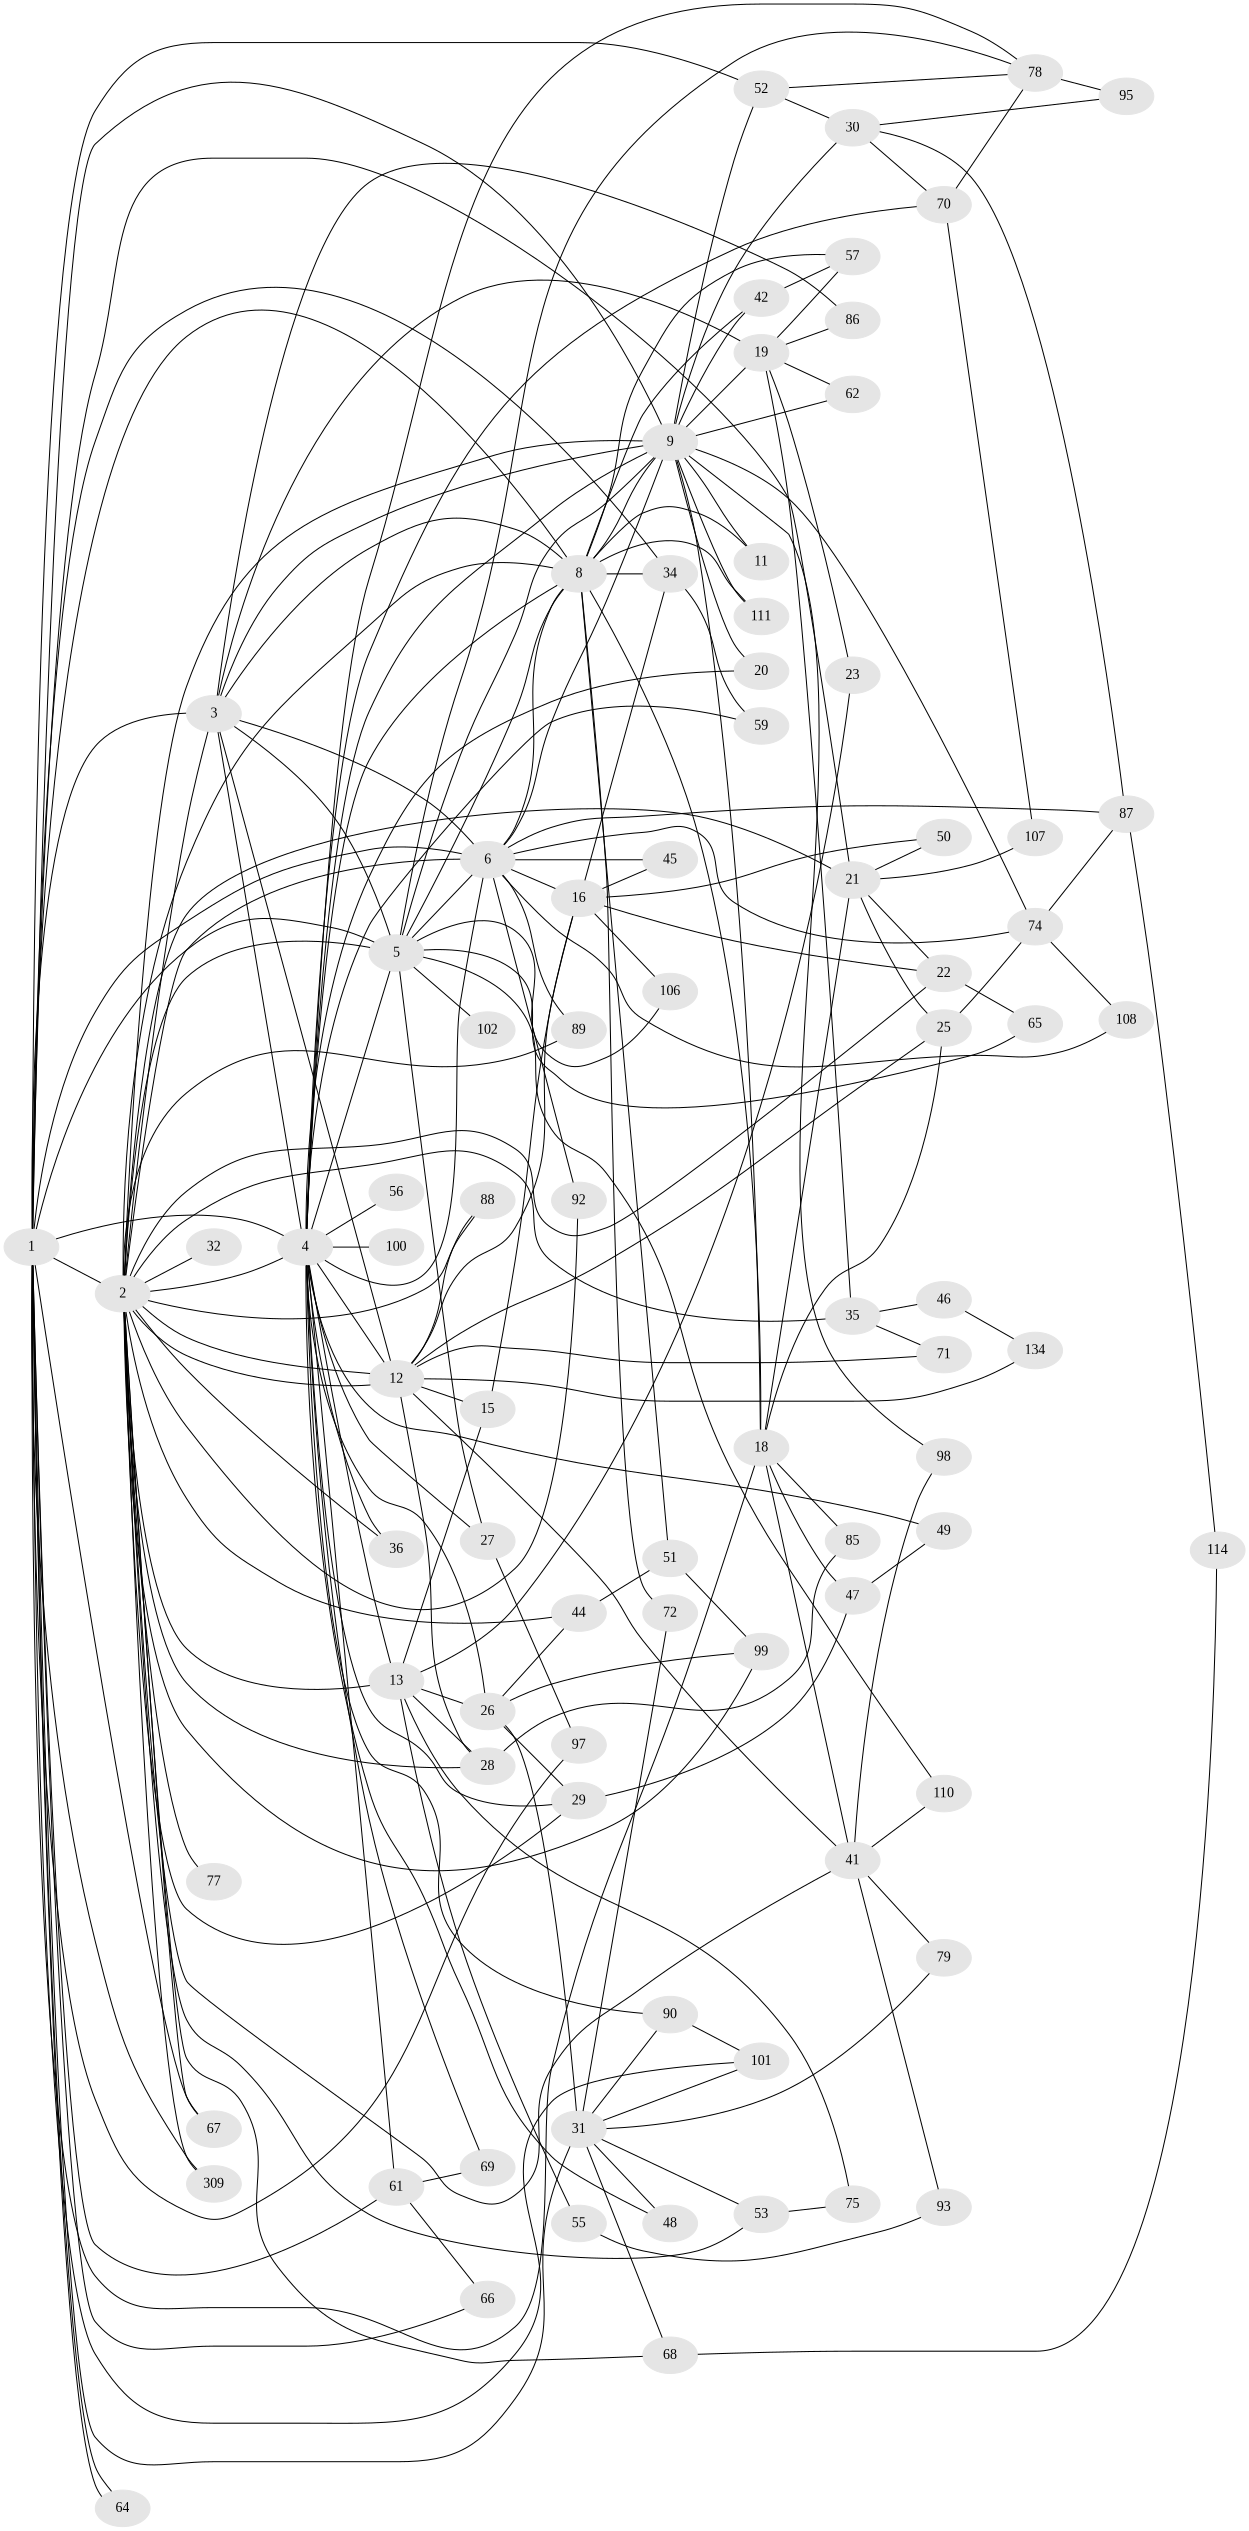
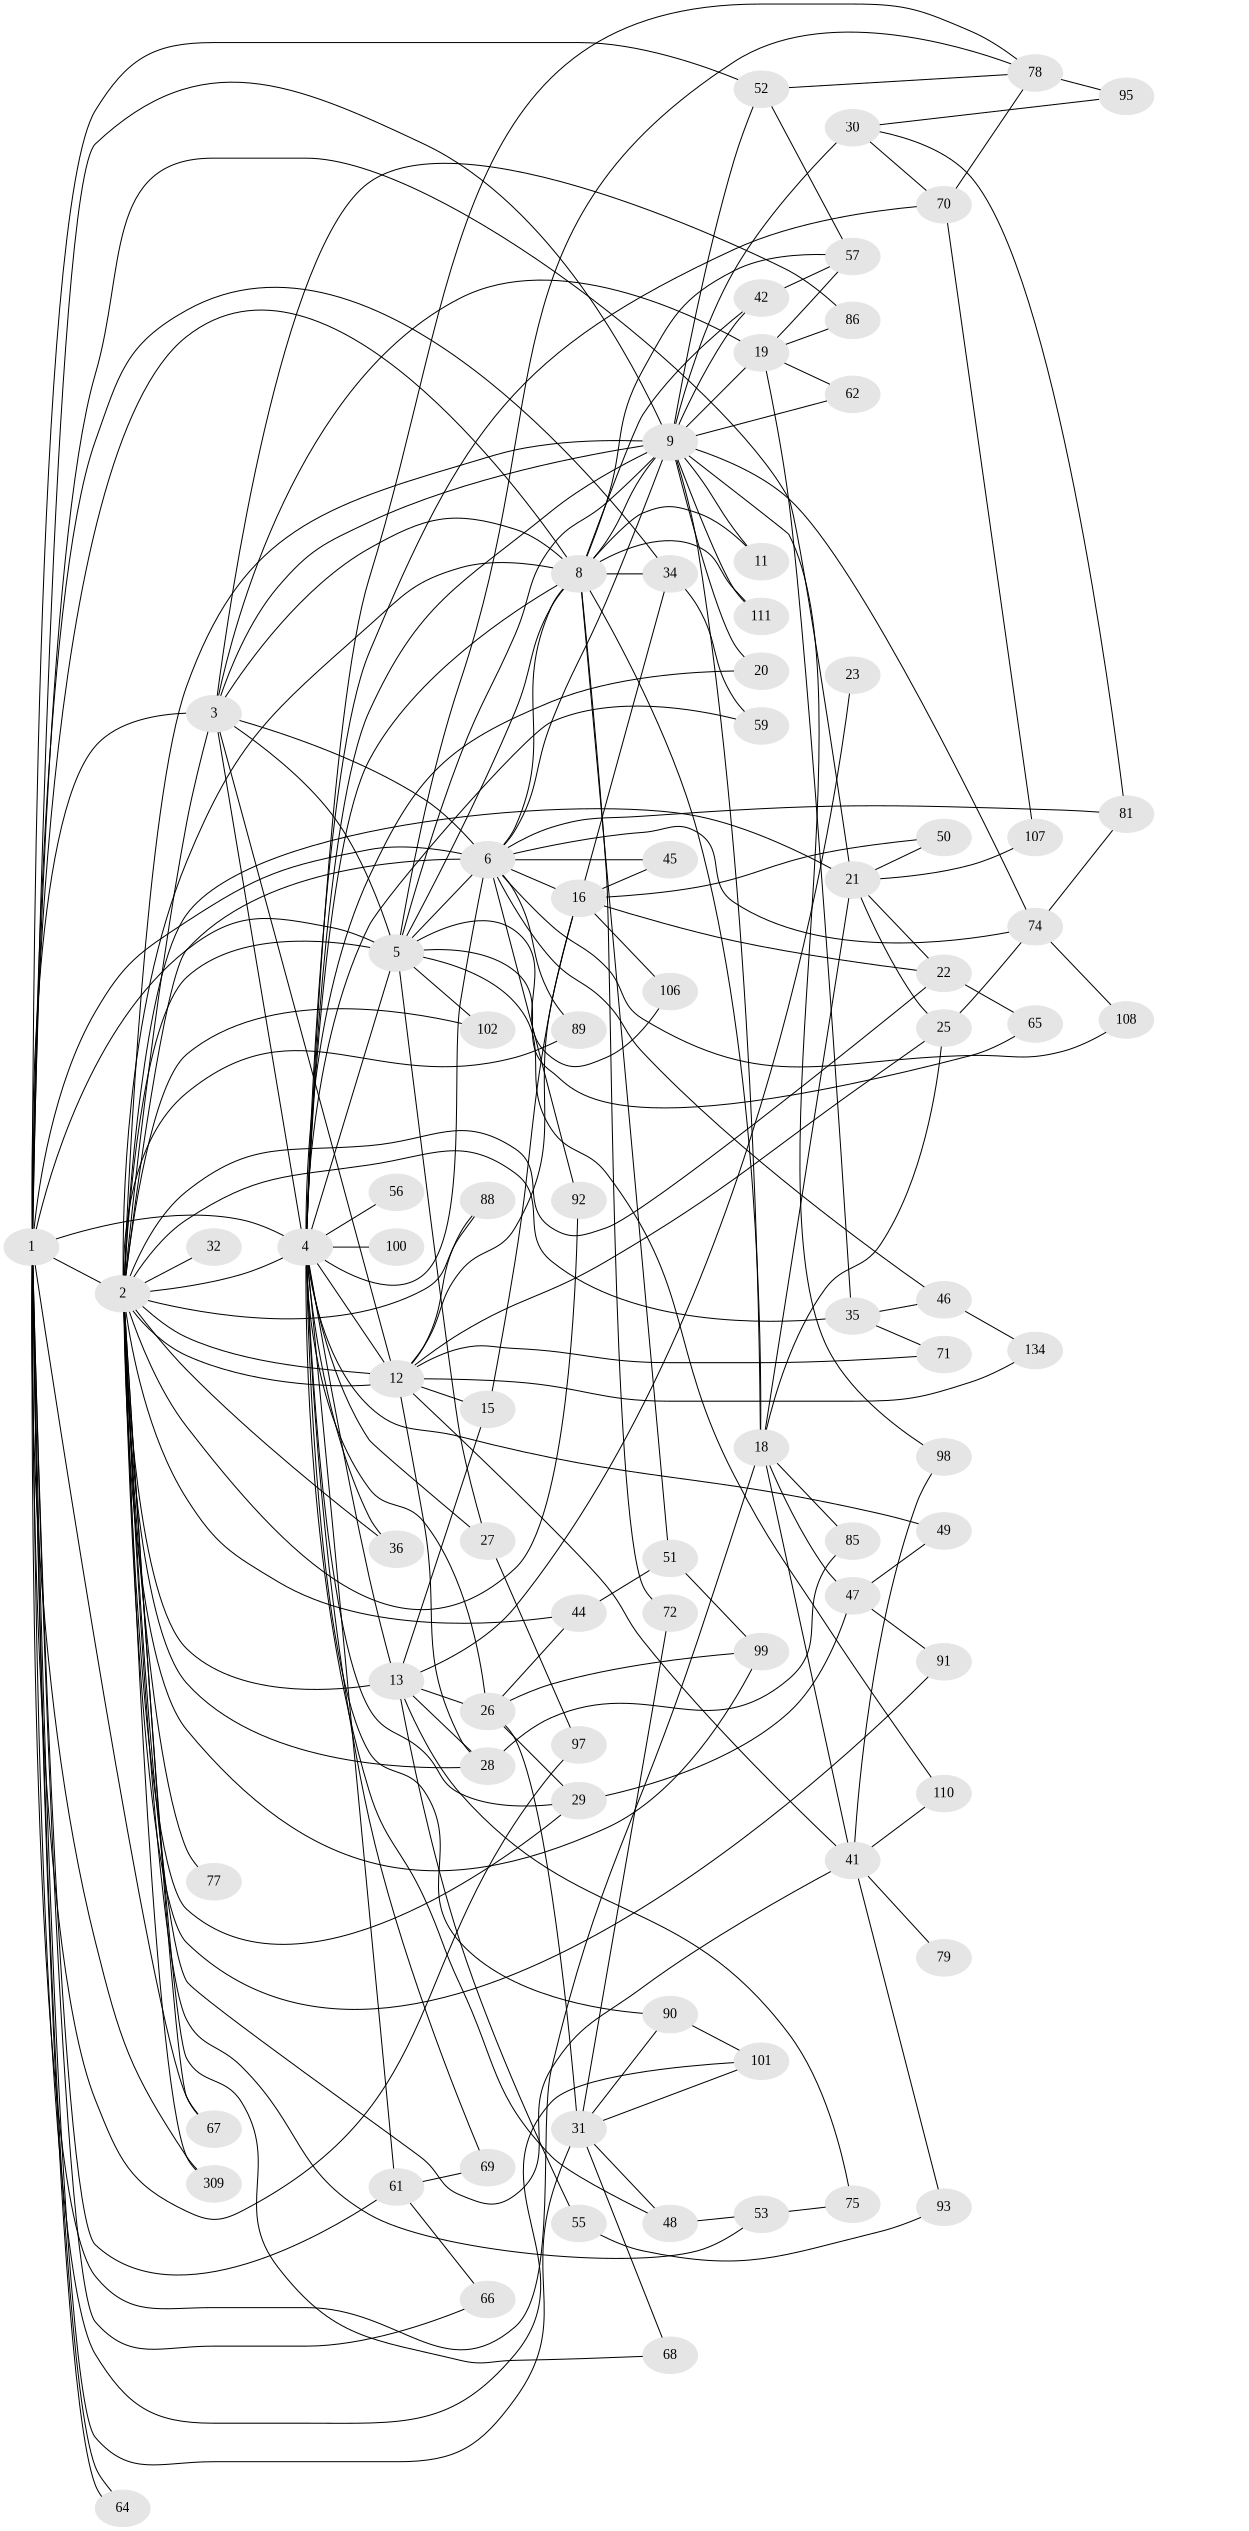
  graph {
    fontname="Liberation Serif"
    rankdir=LR
    node [color=gray90 fontname="Liberation Serif" style=filled]
    edge [fontname="Liberation Serif"]
    1 [super="+40"]
    2 [super="+10"]
    3 [super="+54"]
    4 [super="+7"]
    5 [super="+73"]
    6 [super="+33"]
    8 [super="+84"]
    9 [super="+39"]
    18 [super="+24"]
    21
    31 [super="+105"]
    34 [super="+76"]
    52
    61
    64
    66
    67
    97
    101
    n20 [label=309]
    12 [super="+17"]
    13 [super="+14"]
    22 [super="+37"]
    28 [super="+80"]
    29 [super="+38"]
    32
    35
    36
    41 [super="+58"]
    44
    53
    68
    77
    88
    89
+   91
    92
    99 [super="+112"]
    102
    19 [super="+94"]
    86
    20
    26
    27
    48
    49
    56
    59
    69
    70
    78 [super="+113"]
    90
    100
    65
    106
    110
    16 [super="+30"]
    45
    46
    74 [super="+83"]
-   81 [super="+103" label=87]
+   81 [super="+103"]
    108
    11
    42
    51
    57
    72
    111
    n69 [label=30]
    62
    98
    25 [super="+96"]
    47
    85
    50 [super="+82"]
    107
    79
    15
    71
    n80 [label=134]
    55
    23
    75
    93
-   114
    95
    1 -- 2 [weight=2]
    1 -- 3
    1 -- 4 [weight=3]
    1 -- 5 [weight=2]
    1 -- 6
    1 -- 8
    1 -- 9
    1 -- 18
    1 -- 21
    1 -- 31
    1 -- 34
    1 -- 52
    1 -- 61
    1 -- 64
    1 -- 64
    1 -- 66
    1 -- 67
    1 -- 97
    1 -- 101
    1 -- n20
    2 -- 3 [weight=2]
    2 -- 4 [weight=4]
    2 -- 5 [weight=2]
    2 -- 6 [weight=2]
    2 -- 8 [weight=2]
    2 -- 9 [weight=2]
    2 -- 21
    2 -- 67
    2 -- n20
    2 -- 12
    2 -- 12
    2 -- 13 [weight=2]
    2 -- 22
    2 -- 28
    2 -- 29
    2 -- 32 [weight=2]
    2 -- 35
    2 -- 36
    2 -- 41
    2 -- 44
    2 -- 53
    2 -- 68
    2 -- 77
    2 -- 88
    2 -- 89
+   2 -- 91
    2 -- 92
    2 -- 99
+   2 -- 102
    3 -- 4 [weight=2]
    3 -- 5
    3 -- 6
    3 -- 8
    3 -- 9
    3 -- 12
    3 -- 19
    3 -- 86
    4 -- 5 [weight=2]
    4 -- 6 [weight=2]
    4 -- 8 [weight=3]
    4 -- 9 [weight=2]
    4 -- 61
    4 -- 12
    4 -- 13
    4 -- 29
    4 -- 36
    4 -- 20
    4 -- 26
    4 -- 27
    4 -- 48
    4 -- 49
    4 -- 56
    4 -- 59
    4 -- 69
    4 -- 70
    4 -- 78
    4 -- 90
    4 -- 100 [weight=2]
    5 -- 6
    5 -- 8
    5 -- 9
    5 -- 102
    5 -- 27
    5 -- 78
    5 -- 65
    5 -- 106
    5 -- 110
    6 -- 8 [weight=2]
    6 -- 9
    6 -- 89
    6 -- 92
    6 -- 16
    6 -- 45
+   6 -- 46
    6 -- 74
    6 -- 81
    6 -- 108
    8 -- 9
    8 -- 18
    8 -- 34
    8 -- 11
    8 -- 42
    8 -- 51
    8 -- 57
    8 -- 72
    8 -- 111
    9 -- 18
    9 -- 52
    9 -- 19
    9 -- 20
    9 -- 74
    9 -- 11
    9 -- 42
    9 -- 111
    9 -- n69
    9 -- 62
    9 -- 98
    18 -- 21
    18 -- 41
    18 -- 25
    18 -- 47
    18 -- 85
    21 -- 22
    21 -- 25
    21 -- 50
    21 -- 107
    31 -- 101
    31 -- 68
    31 -- 48
    31 -- 90
    31 -- 72
-   31 -- 79
    34 -- 59
    52 -- 78
-   52 -- n69
+   52 -- 57
    61 -- 66
    61 -- 69
    12 -- 28
    12 -- 41
    12 -- 88
    12 -- 16
    12 -- 25
    12 -- 15
    12 -- 71
    12 -- n80
    13 -- 28
    13 -- 26
    13 -- 15
    13 -- 55
    13 -- 23
    13 -- 75
    22 -- 65
    28 -- 85
    29 -- 47
    35 -- 46
    35 -- 71
    41 -- 110
    41 -- 98
    41 -- 79
    41 -- 93
    44 -- 51
    53 -- 75
-   68 -- 114
    19 -- 35
    19 -- 86
    19 -- 57
    19 -- 62
-   19 -- 23
    26 -- 31
    26 -- 29
    26 -- 44
    26 -- 99
    27 -- 97
-   31 -- 53
+   48 -- 53
    70 -- 78
    70 -- 107
    78 -- 95
    90 -- 101
    16 -- 34
    16 -- 22
    16 -- 106
    16 -- 45
    16 -- 50
    46 -- n80
    74 -- 81
    74 -- 108
-   81 -- 114
    42 -- 57
    51 -- 99
    n69 -- 70
    n69 -- 81
    n69 -- 95
    25 -- 74
+   47 -- 91
    47 -- 49
    15 -- 16
    55 -- 93
  }
